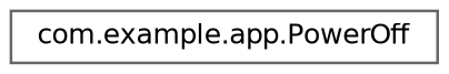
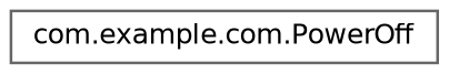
  digraph {
    rankdir=LR
-   n1 [color=grey40 fillcolor=white fontname=Helvetica fontsize=10 height=0.2 label="com.example.app.PowerOff" shape=box style=filled width=0.4]
+   n1 [color=grey40 fillcolor=white fontname=Helvetica fontsize=10 height=0.2 label="com.example.com.PowerOff" shape=box style=filled width=0.4]
  }
